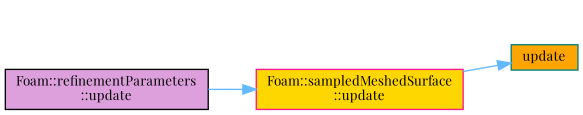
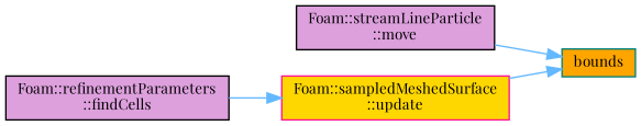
  digraph {
    fontname="Playfair Display"
    rankdir=RL
    node [color=black fillcolor=plum fontname="Playfair Display" fontsize=10 shape=box style=filled]
    edge [color=steelblue1 dir=back fontname="Playfair Display" fontsize=10 labelfontname=Helvetica labelfontsize=10 style=solid]
-   n1 [color=teal fillcolor=orange fontcolor=black height=0.2 label=update width=0.4]
+   n1 [color=teal fillcolor=orange fontcolor=black height=0.2 label=bounds width=0.4]
+   n2 [height=0.2 label="Foam::streamLineParticle\l::move" width=0.4]
    n3 [color=deeppink fillcolor=gold height=0.2 label="Foam::sampledMeshedSurface\l::update" width=0.4]
-   n4 [height=0.2 label="Foam::refinementParameters\l::update" width=0.4]
+   n4 [height=0.2 label="Foam::refinementParameters\l::findCells" width=0.4]
+   n1 -> n2
    n1 -> n3
    n3 -> n4
  }
